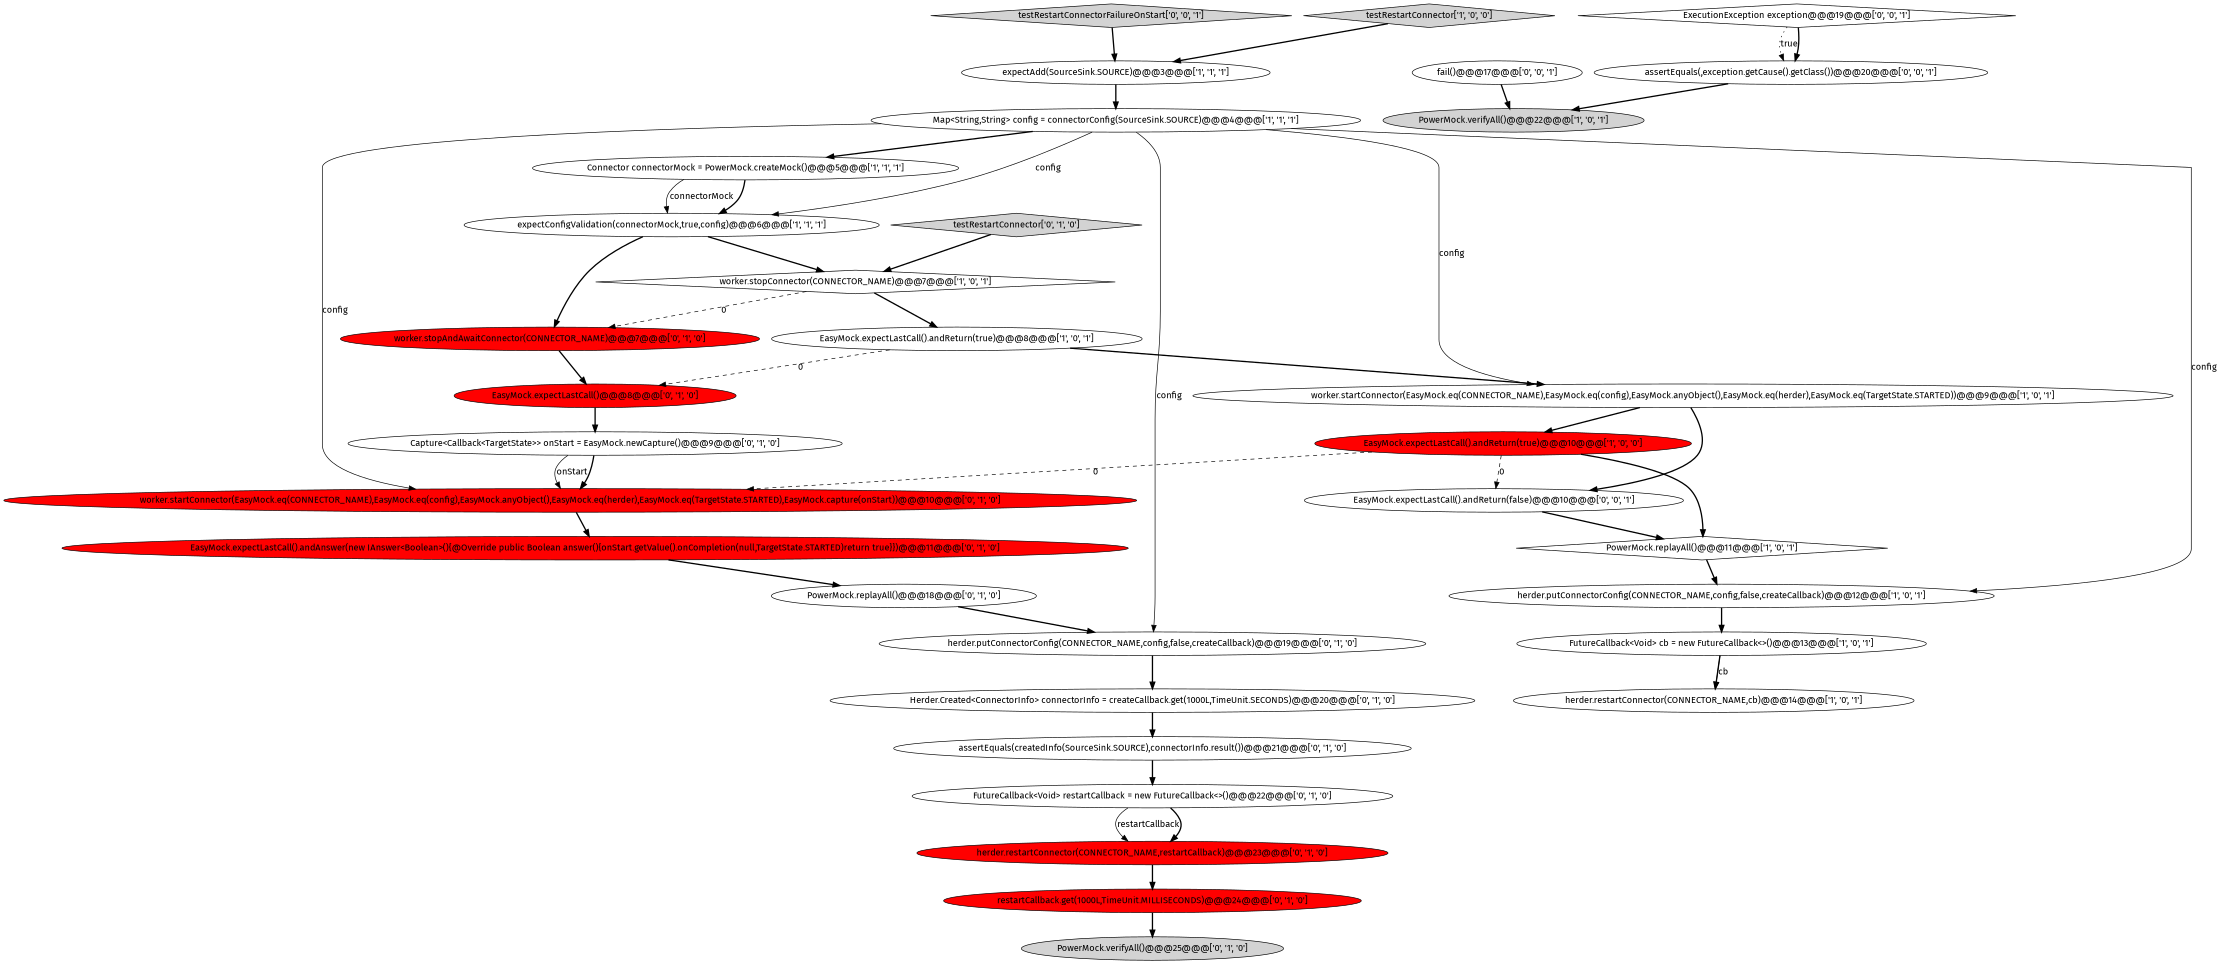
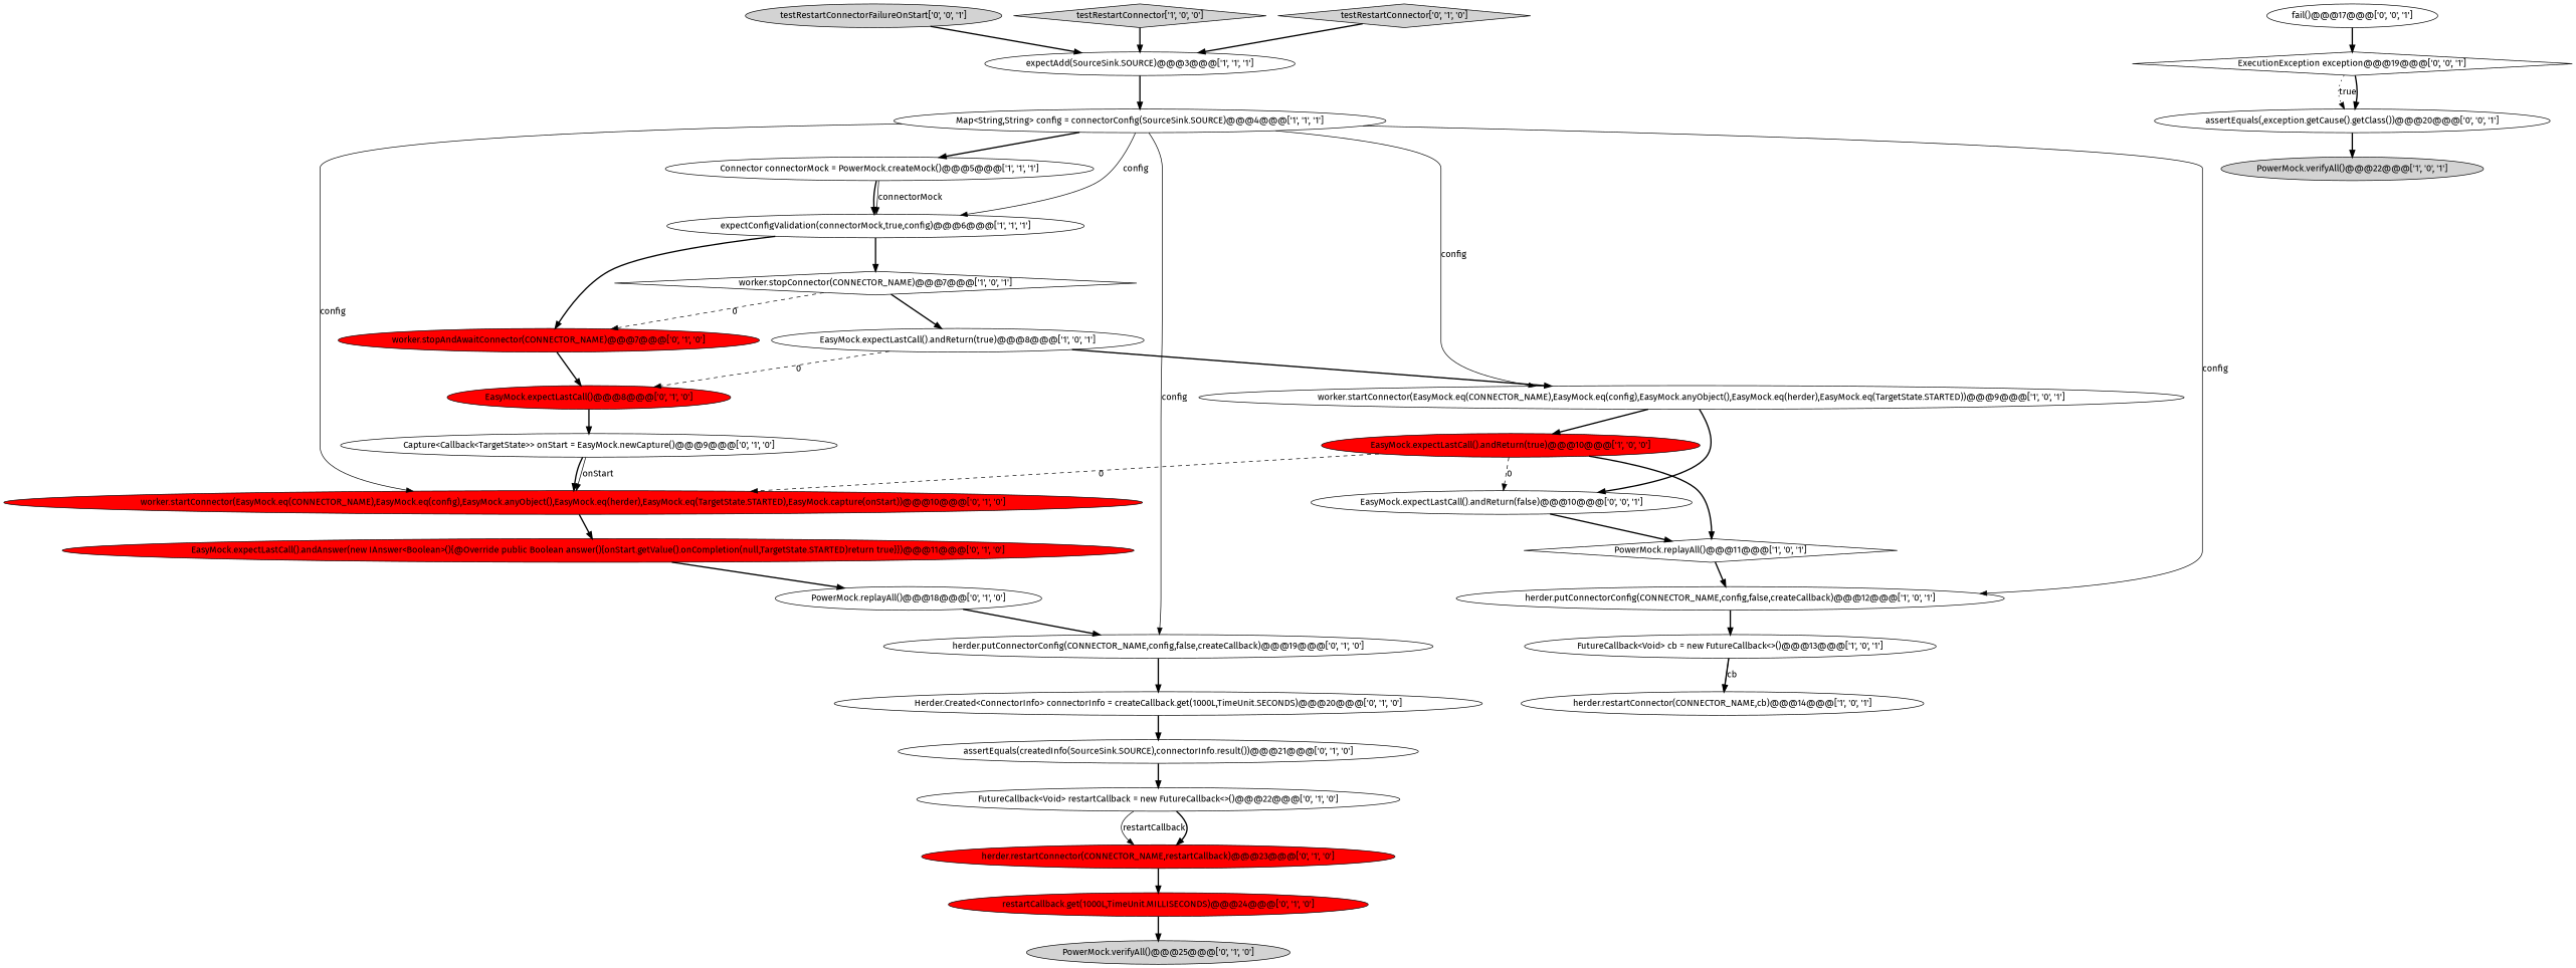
  digraph {
    fontname="Fira Sans"
    node [fillcolor=white fontname="Fira Sans" shape=ellipse style=filled]
    edge [fontname="Fira Sans" style=bold]
    n1 [label="Connector connectorMock = PowerMock.createMock()@@@5@@@['1', '1', '1']"]
    n2 [label="expectConfigValidation(connectorMock,true,config)@@@6@@@['1', '1', '1']"]
    n3 [fillcolor=red label="worker.stopAndAwaitConnector(CONNECTOR_NAME)@@@7@@@['0', '1', '0']"]
    n4 [label="worker.stopConnector(CONNECTOR_NAME)@@@7@@@['1', '0', '1']" shape=diamond]
    n5 [label="EasyMock.expectLastCall().andReturn(true)@@@8@@@['1', '0', '1']"]
    n6 [label="worker.startConnector(EasyMock.eq(CONNECTOR_NAME),EasyMock.eq(config),EasyMock.anyObject(),EasyMock.eq(herder),EasyMock.eq(TargetState.STARTED))@@@9@@@['1', '0', '1']"]
    n7 [fillcolor=red label="EasyMock.expectLastCall()@@@8@@@['0', '1', '0']"]
    n8 [fillcolor=red label="EasyMock.expectLastCall().andReturn(true)@@@10@@@['1', '0', '0']"]
    n9 [label="EasyMock.expectLastCall().andReturn(false)@@@10@@@['0', '0', '1']"]
    n10 [label="Capture<Callback<TargetState>> onStart = EasyMock.newCapture()@@@9@@@['0', '1', '0']"]
    n11 [label="expectAdd(SourceSink.SOURCE)@@@3@@@['1', '1', '1']"]
    n12 [label="Map<String,String> config = connectorConfig(SourceSink.SOURCE)@@@4@@@['1', '1', '1']"]
    n13 [label="herder.putConnectorConfig(CONNECTOR_NAME,config,false,createCallback)@@@12@@@['1', '0', '1']"]
    n14 [label="herder.putConnectorConfig(CONNECTOR_NAME,config,false,createCallback)@@@19@@@['0', '1', '0']"]
    n15 [fillcolor=red label="worker.startConnector(EasyMock.eq(CONNECTOR_NAME),EasyMock.eq(config),EasyMock.anyObject(),EasyMock.eq(herder),EasyMock.eq(TargetState.STARTED),EasyMock.capture(onStart))@@@10@@@['0', '1', '0']"]
-   n16 [fillcolor=lightgray label="testRestartConnectorFailureOnStart['0', '0', '1']" shape=diamond]
+   n16 [fillcolor=lightgray label="testRestartConnectorFailureOnStart['0', '0', '1']"]
    n17 [label="PowerMock.replayAll()@@@11@@@['1', '0', '1']" shape=diamond]
    n18 [label="FutureCallback<Void> cb = new FutureCallback<>()@@@13@@@['1', '0', '1']"]
    n19 [label="Herder.Created<ConnectorInfo> connectorInfo = createCallback.get(1000L,TimeUnit.SECONDS)@@@20@@@['0', '1', '0']"]
    n20 [fillcolor=red label="EasyMock.expectLastCall().andAnswer(new IAnswer<Boolean>(){@Override public Boolean answer(){onStart.getValue().onCompletion(null,TargetState.STARTED)return true}})@@@11@@@['0', '1', '0']"]
    n21 [label="fail()@@@17@@@['0', '0', '1']"]
    n22 [fillcolor=lightgray label="PowerMock.verifyAll()@@@22@@@['1', '0', '1']"]
    n23 [fillcolor=lightgray label="testRestartConnector['1', '0', '0']" shape=diamond]
    n24 [fillcolor=red label="herder.restartConnector(CONNECTOR_NAME,restartCallback)@@@23@@@['0', '1', '0']"]
    n25 [fillcolor=red label="restartCallback.get(1000L,TimeUnit.MILLISECONDS)@@@24@@@['0', '1', '0']"]
    n26 [fillcolor=lightgray label="PowerMock.verifyAll()@@@25@@@['0', '1', '0']"]
    n27 [label="ExecutionException exception@@@19@@@['0', '0', '1']" shape=diamond]
    n28 [label="assertEquals(,exception.getCause().getClass())@@@20@@@['0', '0', '1']"]
    n29 [label="herder.restartConnector(CONNECTOR_NAME,cb)@@@14@@@['1', '0', '1']"]
    n30 [label="assertEquals(createdInfo(SourceSink.SOURCE),connectorInfo.result())@@@21@@@['0', '1', '0']"]
    n31 [label="FutureCallback<Void> restartCallback = new FutureCallback<>()@@@22@@@['0', '1', '0']"]
    n32 [label="PowerMock.replayAll()@@@18@@@['0', '1', '0']"]
    n33 [fillcolor=lightgray label="testRestartConnector['0', '1', '0']" shape=diamond]
    n1 -> n2
    n1 -> n2 [label=connectorMock style=solid]
    n2 -> n3
    n2 -> n4
    n3 -> n7
    n4 -> n3 [label=0 style=dashed]
    n4 -> n5
    n5 -> n6
    n5 -> n7 [label=0 style=dashed]
    n6 -> n8
    n6 -> n9
    n7 -> n10
    n8 -> n9 [label=0 style=dashed]
    n8 -> n15 [label=0 style=dashed]
    n8 -> n17
    n9 -> n17
    n10 -> n15 [label=onStart style=solid]
    n10 -> n15
    n11 -> n12
    n12 -> n1
    n12 -> n2 [label=config style=solid]
    n12 -> n6 [label=config style=solid]
    n12 -> n13 [label=config style=solid]
    n12 -> n14 [label=config style=solid]
    n12 -> n15 [label=config style=solid]
    n13 -> n18
    n14 -> n19
    n15 -> n20
    n16 -> n11
    n17 -> n13
    n18 -> n29
    n18 -> n29 [label=cb style=solid]
    n19 -> n30
    n20 -> n32
-   n21 -> n22
+   n21 -> n27
    n23 -> n11
    n24 -> n25
    n25 -> n26
    n27 -> n28 [label=true style=dotted]
    n27 -> n28
    n28 -> n22
    n30 -> n31
    n31 -> n24 [label=restartCallback style=solid]
    n31 -> n24
    n32 -> n14
-   n33 -> n4
+   n33 -> n11
  }
